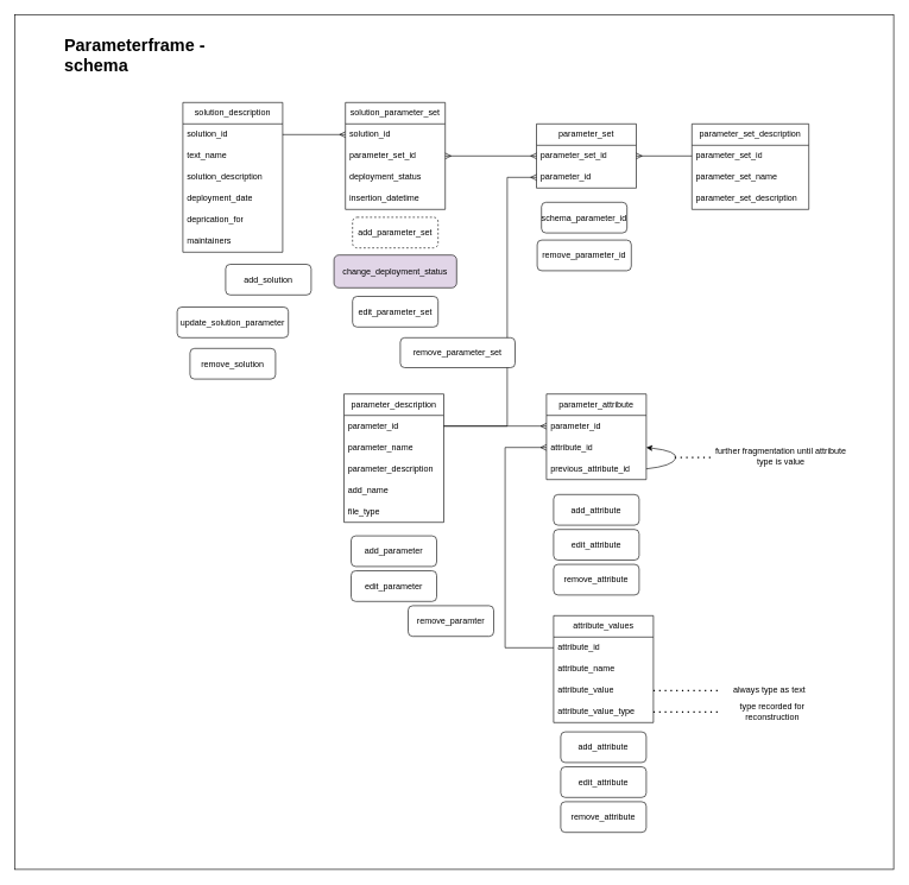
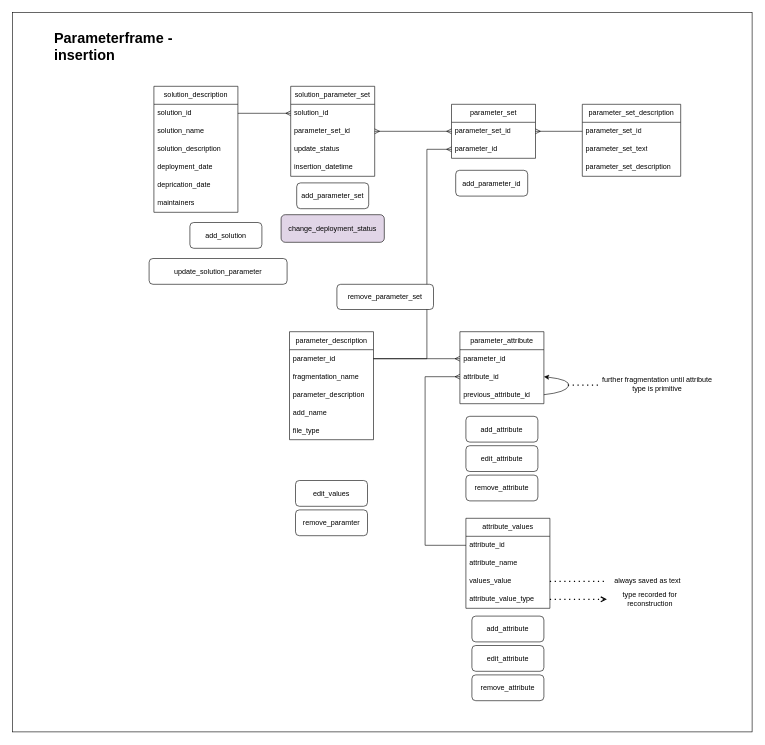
  <mxCell id="0" />
  <mxCell id="1" parent="0" />
  <mxCell id="2" value="" style="rounded=0;whiteSpace=wrap;html=1;" vertex="1" parent="1"><mxGeometry x="20" y="20" width="1233" height="1199" as="geometry" /></mxCell>
- <mxCell id="3" value="&lt;h1&gt;Parameterframe - schema&lt;/h1&gt;&lt;div&gt;&lt;br&gt;&lt;/div&gt;" style="text;html=1;spacing=5;spacingTop=-20;whiteSpace=wrap;overflow=hidden;rounded=0;" parent="1" vertex="1"><mxGeometry x="85" y="43" width="265" height="127" as="geometry" /></mxCell>
+ <mxCell id="3" value="&lt;h1&gt;Parameterframe - insertion&lt;/h1&gt;&lt;div&gt;&lt;br&gt;&lt;/div&gt;" style="text;html=1;spacing=5;spacingTop=-20;whiteSpace=wrap;overflow=hidden;rounded=0;" parent="1" vertex="1"><mxGeometry x="85" y="43" width="265" height="127" as="geometry" /></mxCell>
  <mxCell id="4" value="solution_parameter_set" style="swimlane;fontStyle=0;childLayout=stackLayout;horizontal=1;startSize=30;horizontalStack=0;resizeParent=1;resizeParentMax=0;resizeLast=0;collapsible=1;marginBottom=0;whiteSpace=wrap;html=1;" parent="1" vertex="1"><mxGeometry x="484" y="143" width="140" height="150" as="geometry"><mxRectangle x="111" y="351" width="138" height="30" as="alternateBounds" /></mxGeometry></mxCell>
  <mxCell id="5" value="solution_id" style="text;strokeColor=none;fillColor=none;align=left;verticalAlign=middle;spacingLeft=4;spacingRight=4;overflow=hidden;points=[[0,0.5],[1,0.5]];portConstraint=eastwest;rotatable=0;whiteSpace=wrap;html=1;" parent="4" vertex="1"><mxGeometry y="30" width="140" height="30" as="geometry" /></mxCell>
  <mxCell id="6" value="parameter_set_id" style="text;strokeColor=none;fillColor=none;align=left;verticalAlign=middle;spacingLeft=4;spacingRight=4;overflow=hidden;points=[[0,0.5],[1,0.5]];portConstraint=eastwest;rotatable=0;whiteSpace=wrap;html=1;" parent="4" vertex="1"><mxGeometry y="60" width="140" height="30" as="geometry" /></mxCell>
- <mxCell id="7" value="deployment_status" style="text;strokeColor=none;fillColor=none;align=left;verticalAlign=middle;spacingLeft=4;spacingRight=4;overflow=hidden;points=[[0,0.5],[1,0.5]];portConstraint=eastwest;rotatable=0;whiteSpace=wrap;html=1;" parent="4" vertex="1"><mxGeometry y="90" width="140" height="30" as="geometry" /></mxCell>
+ <mxCell id="7" value="update_status" style="text;strokeColor=none;fillColor=none;align=left;verticalAlign=middle;spacingLeft=4;spacingRight=4;overflow=hidden;points=[[0,0.5],[1,0.5]];portConstraint=eastwest;rotatable=0;whiteSpace=wrap;html=1;" parent="4" vertex="1"><mxGeometry y="90" width="140" height="30" as="geometry" /></mxCell>
  <mxCell id="8" value="insertion_datetime" style="text;strokeColor=none;fillColor=none;align=left;verticalAlign=middle;spacingLeft=4;spacingRight=4;overflow=hidden;points=[[0,0.5],[1,0.5]];portConstraint=eastwest;rotatable=0;whiteSpace=wrap;html=1;" parent="4" vertex="1"><mxGeometry y="120" width="140" height="30" as="geometry" /></mxCell>
  <mxCell id="9" value="parameter_set" style="swimlane;fontStyle=0;childLayout=stackLayout;horizontal=1;startSize=30;horizontalStack=0;resizeParent=1;resizeParentMax=0;resizeLast=0;collapsible=1;marginBottom=0;whiteSpace=wrap;html=1;" parent="1" vertex="1"><mxGeometry x="752" y="173" width="140" height="90" as="geometry" /></mxCell>
  <mxCell id="10" value="parameter_set_id" style="text;strokeColor=none;fillColor=none;align=left;verticalAlign=middle;spacingLeft=4;spacingRight=4;overflow=hidden;points=[[0,0.5],[1,0.5]];portConstraint=eastwest;rotatable=0;whiteSpace=wrap;html=1;" parent="9" vertex="1"><mxGeometry y="30" width="140" height="30" as="geometry" /></mxCell>
  <mxCell id="11" value="parameter_id" style="text;strokeColor=none;fillColor=none;align=left;verticalAlign=middle;spacingLeft=4;spacingRight=4;overflow=hidden;points=[[0,0.5],[1,0.5]];portConstraint=eastwest;rotatable=0;whiteSpace=wrap;html=1;" parent="9" vertex="1"><mxGeometry y="60" width="140" height="30" as="geometry" /></mxCell>
  <mxCell id="12" value="" style="endArrow=ERmany;html=1;rounded=0;exitX=1;exitY=0.5;exitDx=0;exitDy=0;entryX=0;entryY=0.5;entryDx=0;entryDy=0;startArrow=ERmany;startFill=0;endFill=0;" parent="1" source="6" target="10" edge="1"><mxGeometry width="50" height="50" relative="1" as="geometry"><mxPoint x="669" y="388" as="sourcePoint" /><mxPoint x="719" y="338" as="targetPoint" /></mxGeometry></mxCell>
  <mxCell id="13" value="solution_description" style="swimlane;fontStyle=0;childLayout=stackLayout;horizontal=1;startSize=30;horizontalStack=0;resizeParent=1;resizeParentMax=0;resizeLast=0;collapsible=1;marginBottom=0;whiteSpace=wrap;html=1;" parent="1" vertex="1"><mxGeometry x="256" y="143" width="140" height="210" as="geometry" /></mxCell>
  <mxCell id="14" value="solution_id" style="text;strokeColor=none;fillColor=none;align=left;verticalAlign=middle;spacingLeft=4;spacingRight=4;overflow=hidden;points=[[0,0.5],[1,0.5]];portConstraint=eastwest;rotatable=0;whiteSpace=wrap;html=1;" parent="13" vertex="1"><mxGeometry y="30" width="140" height="30" as="geometry" /></mxCell>
- <mxCell id="15" value="text_name" style="text;strokeColor=none;fillColor=none;align=left;verticalAlign=middle;spacingLeft=4;spacingRight=4;overflow=hidden;points=[[0,0.5],[1,0.5]];portConstraint=eastwest;rotatable=0;whiteSpace=wrap;html=1;" parent="13" vertex="1"><mxGeometry y="60" width="140" height="30" as="geometry" /></mxCell>
+ <mxCell id="15" value="solution_name" style="text;strokeColor=none;fillColor=none;align=left;verticalAlign=middle;spacingLeft=4;spacingRight=4;overflow=hidden;points=[[0,0.5],[1,0.5]];portConstraint=eastwest;rotatable=0;whiteSpace=wrap;html=1;" parent="13" vertex="1"><mxGeometry y="60" width="140" height="30" as="geometry" /></mxCell>
  <mxCell id="16" value="solution_description" style="text;strokeColor=none;fillColor=none;align=left;verticalAlign=middle;spacingLeft=4;spacingRight=4;overflow=hidden;points=[[0,0.5],[1,0.5]];portConstraint=eastwest;rotatable=0;whiteSpace=wrap;html=1;" vertex="1" parent="13"><mxGeometry y="90" width="140" height="30" as="geometry" /></mxCell>
  <mxCell id="17" value="deployment_date" style="text;strokeColor=none;fillColor=none;align=left;verticalAlign=middle;spacingLeft=4;spacingRight=4;overflow=hidden;points=[[0,0.5],[1,0.5]];portConstraint=eastwest;rotatable=0;whiteSpace=wrap;html=1;" parent="13" vertex="1"><mxGeometry y="120" width="140" height="30" as="geometry" /></mxCell>
- <mxCell id="18" value="deprication_for" style="text;strokeColor=none;fillColor=none;align=left;verticalAlign=middle;spacingLeft=4;spacingRight=4;overflow=hidden;points=[[0,0.5],[1,0.5]];portConstraint=eastwest;rotatable=0;whiteSpace=wrap;html=1;" parent="13" vertex="1"><mxGeometry y="150" width="140" height="30" as="geometry" /></mxCell>
+ <mxCell id="18" value="deprication_date" style="text;strokeColor=none;fillColor=none;align=left;verticalAlign=middle;spacingLeft=4;spacingRight=4;overflow=hidden;points=[[0,0.5],[1,0.5]];portConstraint=eastwest;rotatable=0;whiteSpace=wrap;html=1;" parent="13" vertex="1"><mxGeometry y="150" width="140" height="30" as="geometry" /></mxCell>
  <mxCell id="19" value="maintainers" style="text;strokeColor=none;fillColor=none;align=left;verticalAlign=middle;spacingLeft=4;spacingRight=4;overflow=hidden;points=[[0,0.5],[1,0.5]];portConstraint=eastwest;rotatable=0;whiteSpace=wrap;html=1;" parent="13" vertex="1"><mxGeometry y="180" width="140" height="30" as="geometry" /></mxCell>
  <mxCell id="20" value="" style="endArrow=ERmany;html=1;rounded=0;entryX=0;entryY=0.5;entryDx=0;entryDy=0;exitX=1;exitY=0.5;exitDx=0;exitDy=0;endFill=0;" parent="1" source="14" target="5" edge="1"><mxGeometry width="50" height="50" relative="1" as="geometry"><mxPoint x="405" y="272" as="sourcePoint" /><mxPoint x="455" y="222" as="targetPoint" /></mxGeometry></mxCell>
  <mxCell id="21" value="parameter_description" style="swimlane;fontStyle=0;childLayout=stackLayout;horizontal=1;startSize=30;horizontalStack=0;resizeParent=1;resizeParentMax=0;resizeLast=0;collapsible=1;marginBottom=0;whiteSpace=wrap;html=1;" parent="1" vertex="1"><mxGeometry x="482" y="552" width="140" height="180" as="geometry" /></mxCell>
  <mxCell id="22" value="parameter_id" style="text;strokeColor=none;fillColor=none;align=left;verticalAlign=middle;spacingLeft=4;spacingRight=4;overflow=hidden;points=[[0,0.5],[1,0.5]];portConstraint=eastwest;rotatable=0;whiteSpace=wrap;html=1;" parent="21" vertex="1"><mxGeometry y="30" width="140" height="30" as="geometry" /></mxCell>
- <mxCell id="23" value="parameter_name" style="text;strokeColor=none;fillColor=none;align=left;verticalAlign=middle;spacingLeft=4;spacingRight=4;overflow=hidden;points=[[0,0.5],[1,0.5]];portConstraint=eastwest;rotatable=0;whiteSpace=wrap;html=1;" vertex="1" parent="21"><mxGeometry y="60" width="140" height="30" as="geometry" /></mxCell>
+ <mxCell id="23" value="fragmentation_name" style="text;strokeColor=none;fillColor=none;align=left;verticalAlign=middle;spacingLeft=4;spacingRight=4;overflow=hidden;points=[[0,0.5],[1,0.5]];portConstraint=eastwest;rotatable=0;whiteSpace=wrap;html=1;" vertex="1" parent="21"><mxGeometry y="60" width="140" height="30" as="geometry" /></mxCell>
  <mxCell id="24" value="parameter_description" style="text;strokeColor=none;fillColor=none;align=left;verticalAlign=middle;spacingLeft=4;spacingRight=4;overflow=hidden;points=[[0,0.5],[1,0.5]];portConstraint=eastwest;rotatable=0;whiteSpace=wrap;html=1;" parent="21" vertex="1"><mxGeometry y="90" width="140" height="30" as="geometry" /></mxCell>
  <mxCell id="25" value="add_name" style="text;strokeColor=none;fillColor=none;align=left;verticalAlign=middle;spacingLeft=4;spacingRight=4;overflow=hidden;points=[[0,0.5],[1,0.5]];portConstraint=eastwest;rotatable=0;whiteSpace=wrap;html=1;" parent="21" vertex="1"><mxGeometry y="120" width="140" height="30" as="geometry" /></mxCell>
  <mxCell id="26" value="file_type" style="text;strokeColor=none;fillColor=none;align=left;verticalAlign=middle;spacingLeft=4;spacingRight=4;overflow=hidden;points=[[0,0.5],[1,0.5]];portConstraint=eastwest;rotatable=0;whiteSpace=wrap;html=1;" parent="21" vertex="1"><mxGeometry y="150" width="140" height="30" as="geometry" /></mxCell>
  <mxCell id="27" value="" style="endArrow=ERmany;html=1;rounded=0;exitX=1;exitY=0.5;exitDx=0;exitDy=0;entryX=0;entryY=0.5;entryDx=0;entryDy=0;endFill=0;" parent="1" source="22" target="11" edge="1"><mxGeometry width="50" height="50" relative="1" as="geometry"><mxPoint x="661" y="388" as="sourcePoint" /><mxPoint x="789" y="388" as="targetPoint" /><Array as="points"><mxPoint x="711" y="597" /><mxPoint x="711" y="248" /></Array></mxGeometry></mxCell>
  <mxCell id="28" value="parameter_attribute" style="swimlane;fontStyle=0;childLayout=stackLayout;horizontal=1;startSize=30;horizontalStack=0;resizeParent=1;resizeParentMax=0;resizeLast=0;collapsible=1;marginBottom=0;whiteSpace=wrap;html=1;" parent="1" vertex="1"><mxGeometry x="766" y="552" width="140" height="120" as="geometry" /></mxCell>
  <mxCell id="29" value="parameter_id" style="text;strokeColor=none;fillColor=none;align=left;verticalAlign=middle;spacingLeft=4;spacingRight=4;overflow=hidden;points=[[0,0.5],[1,0.5]];portConstraint=eastwest;rotatable=0;whiteSpace=wrap;html=1;" parent="28" vertex="1"><mxGeometry y="30" width="140" height="30" as="geometry" /></mxCell>
  <mxCell id="30" value="attribute_id" style="text;strokeColor=none;fillColor=none;align=left;verticalAlign=middle;spacingLeft=4;spacingRight=4;overflow=hidden;points=[[0,0.5],[1,0.5]];portConstraint=eastwest;rotatable=0;whiteSpace=wrap;html=1;" parent="28" vertex="1"><mxGeometry y="60" width="140" height="30" as="geometry" /></mxCell>
  <mxCell id="31" value="previous_attribute_id" style="text;strokeColor=none;fillColor=none;align=left;verticalAlign=middle;spacingLeft=4;spacingRight=4;overflow=hidden;points=[[0,0.5],[1,0.5]];portConstraint=eastwest;rotatable=0;whiteSpace=wrap;html=1;" parent="28" vertex="1"><mxGeometry y="90" width="140" height="30" as="geometry" /></mxCell>
  <mxCell id="32" value="" style="curved=1;endArrow=classic;html=1;rounded=0;exitX=1;exitY=0.5;exitDx=0;exitDy=0;entryX=1;entryY=0.5;entryDx=0;entryDy=0;" parent="28" source="31" target="30" edge="1"><mxGeometry width="50" height="50" relative="1" as="geometry"><mxPoint x="240" y="174" as="sourcePoint" /><mxPoint x="290" y="124" as="targetPoint" /><Array as="points"><mxPoint x="177" y="101" /><mxPoint x="185" y="80" /></Array></mxGeometry></mxCell>
  <mxCell id="33" value="" style="endArrow=ERmany;html=1;rounded=0;exitX=1;exitY=0.5;exitDx=0;exitDy=0;endFill=0;" parent="1" source="22" edge="1"><mxGeometry width="50" height="50" relative="1" as="geometry"><mxPoint x="639" y="805" as="sourcePoint" /><mxPoint x="766" y="597" as="targetPoint" /></mxGeometry></mxCell>
  <mxCell id="34" value="add_solution" style="rounded=1;whiteSpace=wrap;html=1;" parent="1" vertex="1"><mxGeometry x="316" y="370" width="120" height="43" as="geometry" /></mxCell>
- <mxCell id="35" value="update_solution_parameter" style="rounded=1;whiteSpace=wrap;html=1;" parent="1" vertex="1"><mxGeometry x="248" y="430" width="156" height="43" as="geometry" /></mxCell>
- <mxCell id="36" value="remove_solution" style="rounded=1;whiteSpace=wrap;html=1;" parent="1" vertex="1"><mxGeometry x="266" y="488" width="120" height="43" as="geometry" /></mxCell>
- <mxCell id="37" value="add_parameter_set" style="rounded=1;whiteSpace=wrap;html=1;dashed=1;" parent="1" vertex="1"><mxGeometry x="494" y="304" width="120" height="43" as="geometry" /></mxCell>
+ <mxCell id="35" value="update_solution_parameter" style="rounded=1;whiteSpace=wrap;html=1;" parent="1" vertex="1"><mxGeometry x="248" y="430" width="230" height="43" as="geometry" /></mxCell>
+ <mxCell id="37" value="add_parameter_set" style="rounded=1;whiteSpace=wrap;html=1;" parent="1" vertex="1"><mxGeometry x="494" y="304" width="120" height="43" as="geometry" /></mxCell>
  <mxCell id="38" value="change_deployment_status" style="rounded=1;whiteSpace=wrap;html=1;fillColor=#e1d5e7;" parent="1" vertex="1"><mxGeometry x="468" y="357" width="172" height="46" as="geometry" /></mxCell>
- <mxCell id="39" value="edit_parameter_set" style="rounded=1;whiteSpace=wrap;html=1;" parent="1" vertex="1"><mxGeometry x="494" y="415" width="120" height="43" as="geometry" /></mxCell>
  <mxCell id="40" value="remove_parameter_set" style="rounded=1;whiteSpace=wrap;html=1;" parent="1" vertex="1"><mxGeometry x="561" y="473" width="161" height="42" as="geometry" /></mxCell>
- <mxCell id="41" value="schema_parameter_id" style="rounded=1;whiteSpace=wrap;html=1;" parent="1" vertex="1"><mxGeometry x="759" y="283" width="120" height="43" as="geometry" /></mxCell>
- <mxCell id="42" value="remove_parameter_id" style="rounded=1;whiteSpace=wrap;html=1;" parent="1" vertex="1"><mxGeometry x="753" y="336" width="132" height="43" as="geometry" /></mxCell>
- <mxCell id="43" value="add_parameter" style="rounded=1;whiteSpace=wrap;html=1;" parent="1" vertex="1"><mxGeometry x="492" y="751" width="120" height="43" as="geometry" /></mxCell>
- <mxCell id="44" value="edit_parameter" style="rounded=1;whiteSpace=wrap;html=1;" parent="1" vertex="1"><mxGeometry x="492" y="800" width="120" height="43" as="geometry" /></mxCell>
- <mxCell id="45" value="remove_paramter" style="rounded=1;whiteSpace=wrap;html=1;" parent="1" vertex="1"><mxGeometry x="572" y="849" width="120" height="43" as="geometry" /></mxCell>
+ <mxCell id="41" value="add_parameter_id" style="rounded=1;whiteSpace=wrap;html=1;" parent="1" vertex="1"><mxGeometry x="759" y="283" width="120" height="43" as="geometry" /></mxCell>
+ <mxCell id="44" value="edit_values" style="rounded=1;whiteSpace=wrap;html=1;" parent="1" vertex="1"><mxGeometry x="492" y="800" width="120" height="43" as="geometry" /></mxCell>
+ <mxCell id="45" value="remove_paramter" style="rounded=1;whiteSpace=wrap;html=1;" parent="1" vertex="1"><mxGeometry x="492" y="849" width="120" height="43" as="geometry" /></mxCell>
  <mxCell id="46" value="add_attribute" style="rounded=1;whiteSpace=wrap;html=1;" parent="1" vertex="1"><mxGeometry x="776" y="693" width="120" height="43" as="geometry" /></mxCell>
  <mxCell id="47" value="edit_attribute" style="rounded=1;whiteSpace=wrap;html=1;" parent="1" vertex="1"><mxGeometry x="776" y="742" width="120" height="43" as="geometry" /></mxCell>
  <mxCell id="48" value="remove_attribute" style="rounded=1;whiteSpace=wrap;html=1;" parent="1" vertex="1"><mxGeometry x="776" y="791" width="120" height="43" as="geometry" /></mxCell>
  <mxCell id="49" value="" style="endArrow=none;dashed=1;html=1;dashPattern=1 3;strokeWidth=2;rounded=0;" parent="1" edge="1"><mxGeometry width="50" height="50" relative="1" as="geometry"><mxPoint x="946" y="641" as="sourcePoint" /><mxPoint x="999" y="641" as="targetPoint" /></mxGeometry></mxCell>
- <mxCell id="50" value="further fragmentation until attribute type is value" style="text;html=1;align=center;verticalAlign=middle;whiteSpace=wrap;rounded=0;" parent="1" vertex="1"><mxGeometry x="1000" y="620" width="190" height="40" as="geometry" /></mxCell>
+ <mxCell id="50" value="further fragmentation until attribute type is primitive" style="text;html=1;align=center;verticalAlign=middle;whiteSpace=wrap;rounded=0;" parent="1" vertex="1"><mxGeometry x="1000" y="620" width="190" height="40" as="geometry" /></mxCell>
  <mxCell id="51" value="attribute_values" style="swimlane;fontStyle=0;childLayout=stackLayout;horizontal=1;startSize=30;horizontalStack=0;resizeParent=1;resizeParentMax=0;resizeLast=0;collapsible=1;marginBottom=0;whiteSpace=wrap;html=1;" vertex="1" parent="1"><mxGeometry x="776" y="863" width="140" height="150" as="geometry" /></mxCell>
  <mxCell id="52" value="attribute_id" style="text;strokeColor=none;fillColor=none;align=left;verticalAlign=middle;spacingLeft=4;spacingRight=4;overflow=hidden;points=[[0,0.5],[1,0.5]];portConstraint=eastwest;rotatable=0;whiteSpace=wrap;html=1;" vertex="1" parent="51"><mxGeometry y="30" width="140" height="30" as="geometry" /></mxCell>
  <mxCell id="53" value="attribute_name" style="text;strokeColor=none;fillColor=none;align=left;verticalAlign=middle;spacingLeft=4;spacingRight=4;overflow=hidden;points=[[0,0.5],[1,0.5]];portConstraint=eastwest;rotatable=0;whiteSpace=wrap;html=1;" vertex="1" parent="51"><mxGeometry y="60" width="140" height="30" as="geometry" /></mxCell>
- <mxCell id="54" value="attribute_value" style="text;strokeColor=none;fillColor=none;align=left;verticalAlign=middle;spacingLeft=4;spacingRight=4;overflow=hidden;points=[[0,0.5],[1,0.5]];portConstraint=eastwest;rotatable=0;whiteSpace=wrap;html=1;" vertex="1" parent="51"><mxGeometry y="90" width="140" height="30" as="geometry" /></mxCell>
+ <mxCell id="54" value="values_value" style="text;strokeColor=none;fillColor=none;align=left;verticalAlign=middle;spacingLeft=4;spacingRight=4;overflow=hidden;points=[[0,0.5],[1,0.5]];portConstraint=eastwest;rotatable=0;whiteSpace=wrap;html=1;" vertex="1" parent="51"><mxGeometry y="90" width="140" height="30" as="geometry" /></mxCell>
  <mxCell id="55" value="attribute_value_type" style="text;strokeColor=none;fillColor=none;align=left;verticalAlign=middle;spacingLeft=4;spacingRight=4;overflow=hidden;points=[[0,0.5],[1,0.5]];portConstraint=eastwest;rotatable=0;whiteSpace=wrap;html=1;" vertex="1" parent="51"><mxGeometry y="120" width="140" height="30" as="geometry" /></mxCell>
  <mxCell id="56" value="add_attribute" style="rounded=1;whiteSpace=wrap;html=1;" vertex="1" parent="1"><mxGeometry x="786" y="1026" width="120" height="43" as="geometry" /></mxCell>
  <mxCell id="57" value="edit_attribute" style="rounded=1;whiteSpace=wrap;html=1;" vertex="1" parent="1"><mxGeometry x="786" y="1075" width="120" height="43" as="geometry" /></mxCell>
  <mxCell id="58" value="remove_attribute" style="rounded=1;whiteSpace=wrap;html=1;" vertex="1" parent="1"><mxGeometry x="786" y="1124" width="120" height="43" as="geometry" /></mxCell>
  <mxCell id="59" value="" style="endArrow=none;dashed=1;html=1;dashPattern=1 3;strokeWidth=2;rounded=0;exitX=1;exitY=0.5;exitDx=0;exitDy=0;entryX=0;entryY=0.5;entryDx=0;entryDy=0;" edge="1" parent="1" source="54" target="60"><mxGeometry width="50" height="50" relative="1" as="geometry"><mxPoint x="953" y="1034" as="sourcePoint" /><mxPoint x="1009" y="1028" as="targetPoint" /></mxGeometry></mxCell>
- <mxCell id="60" value="always type as text" style="text;html=1;align=center;verticalAlign=middle;whiteSpace=wrap;rounded=0;" vertex="1" parent="1"><mxGeometry x="1007" y="948" width="144" height="40" as="geometry" /></mxCell>
- <mxCell id="61" value="" style="endArrow=none;dashed=1;html=1;dashPattern=1 3;strokeWidth=2;rounded=0;exitX=1;exitY=0.5;exitDx=0;exitDy=0;entryX=0;entryY=0.5;entryDx=0;entryDy=0;" edge="1" parent="1" source="55" target="62"><mxGeometry width="50" height="50" relative="1" as="geometry"><mxPoint x="983" y="1066" as="sourcePoint" /><mxPoint x="1007" y="1058" as="targetPoint" /></mxGeometry></mxCell>
+ <mxCell id="60" value="always saved as text" style="text;html=1;align=center;verticalAlign=middle;whiteSpace=wrap;rounded=0;" vertex="1" parent="1"><mxGeometry x="1007" y="948" width="144" height="40" as="geometry" /></mxCell>
+ <mxCell id="61" value="" style="endArrow=open;dashed=1;html=1;dashPattern=1 3;strokeWidth=2;rounded=0;exitX=1;exitY=0.5;exitDx=0;exitDy=0;entryX=0;entryY=0.5;entryDx=0;entryDy=0;" edge="1" parent="1" source="55" target="62"><mxGeometry width="50" height="50" relative="1" as="geometry"><mxPoint x="983" y="1066" as="sourcePoint" /><mxPoint x="1007" y="1058" as="targetPoint" /></mxGeometry></mxCell>
  <mxCell id="62" value="type recorded for reconstruction" style="text;html=1;align=center;verticalAlign=middle;whiteSpace=wrap;rounded=0;" vertex="1" parent="1"><mxGeometry x="1011" y="978" width="144" height="40" as="geometry" /></mxCell>
  <mxCell id="63" value="" style="endArrow=ERmany;html=1;rounded=0;entryX=0;entryY=0.5;entryDx=0;entryDy=0;exitX=0;exitY=0.5;exitDx=0;exitDy=0;endFill=0;" edge="1" parent="1" source="52" target="30"><mxGeometry width="50" height="50" relative="1" as="geometry"><mxPoint x="708" y="907" as="sourcePoint" /><mxPoint x="737" y="651" as="targetPoint" /><Array as="points"><mxPoint x="708" y="908" /><mxPoint x="708" y="627" /></Array></mxGeometry></mxCell>
  <mxCell id="64" value="parameter_set_description" style="swimlane;fontStyle=0;childLayout=stackLayout;horizontal=1;startSize=30;horizontalStack=0;resizeParent=1;resizeParentMax=0;resizeLast=0;collapsible=1;marginBottom=0;whiteSpace=wrap;html=1;" vertex="1" parent="1"><mxGeometry x="970" y="173" width="164" height="120" as="geometry" /></mxCell>
  <mxCell id="65" value="parameter_set_id" style="text;strokeColor=none;fillColor=none;align=left;verticalAlign=middle;spacingLeft=4;spacingRight=4;overflow=hidden;points=[[0,0.5],[1,0.5]];portConstraint=eastwest;rotatable=0;whiteSpace=wrap;html=1;" vertex="1" parent="64"><mxGeometry y="30" width="164" height="30" as="geometry" /></mxCell>
- <mxCell id="66" value="parameter_set_name" style="text;strokeColor=none;fillColor=none;align=left;verticalAlign=middle;spacingLeft=4;spacingRight=4;overflow=hidden;points=[[0,0.5],[1,0.5]];portConstraint=eastwest;rotatable=0;whiteSpace=wrap;html=1;" vertex="1" parent="64"><mxGeometry y="60" width="164" height="30" as="geometry" /></mxCell>
+ <mxCell id="66" value="parameter_set_text" style="text;strokeColor=none;fillColor=none;align=left;verticalAlign=middle;spacingLeft=4;spacingRight=4;overflow=hidden;points=[[0,0.5],[1,0.5]];portConstraint=eastwest;rotatable=0;whiteSpace=wrap;html=1;" vertex="1" parent="64"><mxGeometry y="60" width="164" height="30" as="geometry" /></mxCell>
  <mxCell id="67" value="parameter_set_description" style="text;strokeColor=none;fillColor=none;align=left;verticalAlign=middle;spacingLeft=4;spacingRight=4;overflow=hidden;points=[[0,0.5],[1,0.5]];portConstraint=eastwest;rotatable=0;whiteSpace=wrap;html=1;" vertex="1" parent="64"><mxGeometry y="90" width="164" height="30" as="geometry" /></mxCell>
  <mxCell id="68" value="" style="endArrow=none;html=1;rounded=0;exitX=1;exitY=0.5;exitDx=0;exitDy=0;entryX=0;entryY=0.5;entryDx=0;entryDy=0;startArrow=ERmany;startFill=0;" edge="1" parent="1" source="10" target="65"><mxGeometry width="50" height="50" relative="1" as="geometry"><mxPoint x="908" y="219" as="sourcePoint" /><mxPoint x="944" y="219" as="targetPoint" /></mxGeometry></mxCell>
